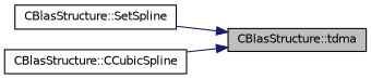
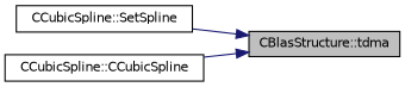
  digraph {
    rankdir=RL
    node [color=black fillcolor=white fontname=Helvetica fontsize=10 shape=record style=filled]
    edge [color=midnightblue dir=back fontname=Helvetica fontsize=10 labelfontname=Helvetica labelfontsize=10 style=solid]
    n1 [fillcolor=grey75 fontcolor=black height=0.2 label="CBlasStructure::tdma" width=0.4]
-   n2 [height=0.2 label="CBlasStructure::SetSpline" width=0.4]
-   n3 [height=0.2 label="CBlasStructure::CCubicSpline" width=0.4]
+   n2 [height=0.2 label="CCubicSpline::SetSpline" width=0.4]
+   n3 [height=0.2 label="CCubicSpline::CCubicSpline" width=0.4]
    n1 -> n2
    n1 -> n3
  }
